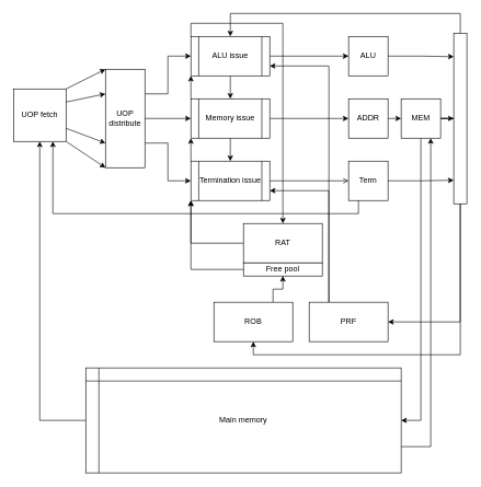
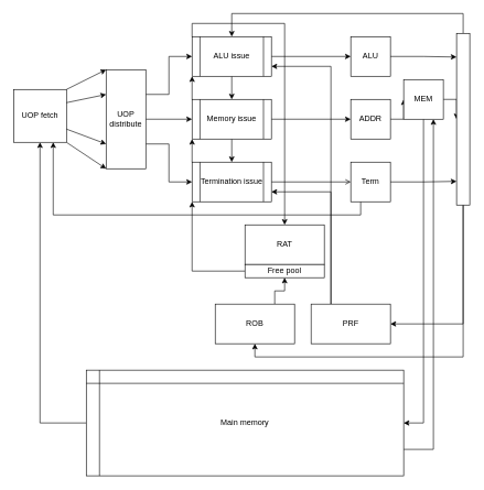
  <mxCell id="0" />
  <mxCell id="1" parent="0" />
  <mxCell id="2" style="edgeStyle=orthogonalEdgeStyle;rounded=0;orthogonalLoop=1;jettySize=auto;html=1;entryX=0.5;entryY=1;entryDx=0;entryDy=0;exitX=0;exitY=0.5;exitDx=0;exitDy=0;" parent="1" source="4" target="5" edge="1"><mxGeometry relative="1" as="geometry"><Array as="points"><mxPoint x="60" y="640" /></Array><mxPoint x="80" y="345" as="targetPoint" /></mxGeometry></mxCell>
  <mxCell id="3" style="edgeStyle=orthogonalEdgeStyle;rounded=0;orthogonalLoop=1;jettySize=auto;html=1;exitX=1;exitY=0.75;exitDx=0;exitDy=0;entryX=0.75;entryY=1;entryDx=0;entryDy=0;" edge="1" parent="1" source="4" target="36"><mxGeometry relative="1" as="geometry" /></mxCell>
  <mxCell id="4" value="Main memory" style="shape=internalStorage;whiteSpace=wrap;html=1;backgroundOutline=1;" parent="1" vertex="1"><mxGeometry x="130" y="560" width="480" height="160" as="geometry" /></mxCell>
  <mxCell id="5" value="UOP fetch" style="whiteSpace=wrap;html=1;aspect=fixed;" vertex="1" parent="1"><mxGeometry x="20" y="135" width="80" height="80" as="geometry" /></mxCell>
  <mxCell id="6" style="edgeStyle=orthogonalEdgeStyle;rounded=0;orthogonalLoop=1;jettySize=auto;html=1;exitX=1;exitY=0.25;exitDx=0;exitDy=0;entryX=0;entryY=0.5;entryDx=0;entryDy=0;" edge="1" parent="1" source="9" target="17"><mxGeometry relative="1" as="geometry" /></mxCell>
  <mxCell id="7" style="edgeStyle=orthogonalEdgeStyle;rounded=0;orthogonalLoop=1;jettySize=auto;html=1;entryX=0;entryY=0.5;entryDx=0;entryDy=0;" edge="1" parent="1" source="9" target="21"><mxGeometry relative="1" as="geometry" /></mxCell>
  <mxCell id="8" style="edgeStyle=orthogonalEdgeStyle;rounded=0;orthogonalLoop=1;jettySize=auto;html=1;exitX=1;exitY=0.75;exitDx=0;exitDy=0;entryX=0;entryY=0.5;entryDx=0;entryDy=0;" edge="1" parent="1" source="9" target="24"><mxGeometry relative="1" as="geometry" /></mxCell>
  <mxCell id="9" value="UOP distribute" style="rounded=0;whiteSpace=wrap;html=1;" vertex="1" parent="1"><mxGeometry x="160" y="105" width="60" height="150" as="geometry" /></mxCell>
  <mxCell id="10" value="" style="endArrow=classic;html=1;rounded=0;exitX=1;exitY=0.25;exitDx=0;exitDy=0;entryX=0;entryY=0.25;entryDx=0;entryDy=0;" edge="1" parent="1" source="5" target="9"><mxGeometry width="50" height="50" relative="1" as="geometry"><mxPoint x="300" y="285" as="sourcePoint" /><mxPoint x="350" y="235" as="targetPoint" /></mxGeometry></mxCell>
  <mxCell id="11" value="" style="endArrow=classic;html=1;rounded=0;exitX=1;exitY=0.75;exitDx=0;exitDy=0;entryX=0;entryY=0.75;entryDx=0;entryDy=0;" edge="1" parent="1" source="5" target="9"><mxGeometry width="50" height="50" relative="1" as="geometry"><mxPoint x="300" y="285" as="sourcePoint" /><mxPoint x="350" y="235" as="targetPoint" /></mxGeometry></mxCell>
  <mxCell id="12" value="" style="endArrow=classic;html=1;rounded=0;exitX=1;exitY=1;exitDx=0;exitDy=0;entryX=0;entryY=1;entryDx=0;entryDy=0;" edge="1" parent="1" source="5" target="9"><mxGeometry width="50" height="50" relative="1" as="geometry"><mxPoint x="300" y="285" as="sourcePoint" /><mxPoint x="350" y="235" as="targetPoint" /></mxGeometry></mxCell>
  <mxCell id="13" value="" style="endArrow=classic;html=1;rounded=0;exitX=1;exitY=0;exitDx=0;exitDy=0;entryX=0;entryY=0;entryDx=0;entryDy=0;" edge="1" parent="1" source="5" target="9"><mxGeometry width="50" height="50" relative="1" as="geometry"><mxPoint x="300" y="285" as="sourcePoint" /><mxPoint x="350" y="235" as="targetPoint" /></mxGeometry></mxCell>
  <mxCell id="14" style="edgeStyle=orthogonalEdgeStyle;rounded=0;orthogonalLoop=1;jettySize=auto;html=1;exitX=0;exitY=0;exitDx=0;exitDy=0;entryX=0.5;entryY=0;entryDx=0;entryDy=0;" edge="1" parent="1" source="17" target="26"><mxGeometry relative="1" as="geometry" /></mxCell>
  <mxCell id="15" style="edgeStyle=orthogonalEdgeStyle;rounded=0;orthogonalLoop=1;jettySize=auto;html=1;entryX=0;entryY=0.5;entryDx=0;entryDy=0;" edge="1" parent="1" source="17" target="29"><mxGeometry relative="1" as="geometry" /></mxCell>
  <mxCell id="16" style="edgeStyle=orthogonalEdgeStyle;rounded=0;orthogonalLoop=1;jettySize=auto;html=1;exitX=0.5;exitY=1;exitDx=0;exitDy=0;entryX=0.5;entryY=0;entryDx=0;entryDy=0;" edge="1" parent="1" source="17" target="21"><mxGeometry relative="1" as="geometry" /></mxCell>
  <mxCell id="17" value="ALU issue" style="shape=process;whiteSpace=wrap;html=1;backgroundOutline=1;" vertex="1" parent="1"><mxGeometry x="290" y="55" width="120" height="60" as="geometry" /></mxCell>
  <mxCell id="18" style="edgeStyle=orthogonalEdgeStyle;rounded=0;orthogonalLoop=1;jettySize=auto;html=1;exitX=0;exitY=0;exitDx=0;exitDy=0;entryX=0;entryY=1;entryDx=0;entryDy=0;" edge="1" parent="1" source="21" target="17"><mxGeometry relative="1" as="geometry" /></mxCell>
  <mxCell id="19" style="edgeStyle=orthogonalEdgeStyle;rounded=0;orthogonalLoop=1;jettySize=auto;html=1;entryX=0;entryY=0.5;entryDx=0;entryDy=0;" edge="1" parent="1" source="21" target="31"><mxGeometry relative="1" as="geometry" /></mxCell>
  <mxCell id="20" style="edgeStyle=orthogonalEdgeStyle;rounded=0;orthogonalLoop=1;jettySize=auto;html=1;exitX=0.5;exitY=1;exitDx=0;exitDy=0;entryX=0.5;entryY=0;entryDx=0;entryDy=0;" edge="1" parent="1" source="21" target="24"><mxGeometry relative="1" as="geometry" /></mxCell>
  <mxCell id="21" value="Memory issue" style="shape=process;whiteSpace=wrap;html=1;backgroundOutline=1;" vertex="1" parent="1"><mxGeometry x="290" y="150" width="120" height="60" as="geometry" /></mxCell>
  <mxCell id="22" style="edgeStyle=orthogonalEdgeStyle;rounded=0;orthogonalLoop=1;jettySize=auto;html=1;exitX=0;exitY=0;exitDx=0;exitDy=0;entryX=0;entryY=1;entryDx=0;entryDy=0;" edge="1" parent="1" source="24" target="21"><mxGeometry relative="1" as="geometry" /></mxCell>
  <mxCell id="23" style="edgeStyle=orthogonalEdgeStyle;rounded=0;orthogonalLoop=1;jettySize=auto;html=1;exitX=1;exitY=0.5;exitDx=0;exitDy=0;entryX=0;entryY=0.5;entryDx=0;entryDy=0;endArrow=open;" edge="1" parent="1" source="24" target="33"><mxGeometry relative="1" as="geometry" /></mxCell>
  <mxCell id="24" value="Termination issue" style="shape=process;whiteSpace=wrap;html=1;backgroundOutline=1;" vertex="1" parent="1"><mxGeometry x="290" y="245" width="120" height="60" as="geometry" /></mxCell>
- <mxCell id="25" style="edgeStyle=orthogonalEdgeStyle;rounded=0;orthogonalLoop=1;jettySize=auto;html=1;exitX=0;exitY=0.5;exitDx=0;exitDy=0;entryX=0;entryY=1;entryDx=0;entryDy=0;" edge="1" parent="1" source="26" target="24"><mxGeometry relative="1" as="geometry"><mxPoint x="290" y="310" as="targetPoint" /><Array as="points"><mxPoint x="290" y="370" /></Array></mxGeometry></mxCell>
  <mxCell id="26" value="RAT" style="rounded=0;whiteSpace=wrap;html=1;" vertex="1" parent="1"><mxGeometry x="370" y="340" width="120" height="60" as="geometry" /></mxCell>
  <mxCell id="27" style="edgeStyle=orthogonalEdgeStyle;rounded=0;orthogonalLoop=1;jettySize=auto;html=1;exitX=0;exitY=0.5;exitDx=0;exitDy=0;entryX=0;entryY=1;entryDx=0;entryDy=0;" edge="1" parent="1" source="28" target="24"><mxGeometry relative="1" as="geometry" /></mxCell>
  <mxCell id="28" value="Free pool" style="rounded=0;whiteSpace=wrap;html=1;" vertex="1" parent="1"><mxGeometry x="370" y="400" width="120" height="20" as="geometry" /></mxCell>
  <mxCell id="29" value="ALU" style="rounded=0;whiteSpace=wrap;html=1;" vertex="1" parent="1"><mxGeometry x="530" y="55" width="60" height="60" as="geometry" /></mxCell>
  <mxCell id="30" style="edgeStyle=orthogonalEdgeStyle;rounded=0;orthogonalLoop=1;jettySize=auto;html=1;exitX=1;exitY=0.5;exitDx=0;exitDy=0;entryX=0;entryY=0.5;entryDx=0;entryDy=0;" edge="1" parent="1" source="31" target="36"><mxGeometry relative="1" as="geometry" /></mxCell>
  <mxCell id="31" value="ADDR" style="rounded=0;whiteSpace=wrap;html=1;" vertex="1" parent="1"><mxGeometry x="530" y="150" width="60" height="60" as="geometry" /></mxCell>
  <mxCell id="32" style="edgeStyle=orthogonalEdgeStyle;rounded=0;orthogonalLoop=1;jettySize=auto;html=1;exitX=0.25;exitY=1;exitDx=0;exitDy=0;entryX=0.75;entryY=1;entryDx=0;entryDy=0;" edge="1" parent="1" source="33" target="5"><mxGeometry relative="1" as="geometry" /></mxCell>
  <mxCell id="33" value="Term" style="rounded=0;whiteSpace=wrap;html=1;" vertex="1" parent="1"><mxGeometry x="530" y="245" width="60" height="60" as="geometry" /></mxCell>
  <mxCell id="34" style="edgeStyle=orthogonalEdgeStyle;rounded=0;orthogonalLoop=1;jettySize=auto;html=1;exitX=0.5;exitY=1;exitDx=0;exitDy=0;entryX=1;entryY=0.5;entryDx=0;entryDy=0;" edge="1" parent="1" source="36" target="4"><mxGeometry relative="1" as="geometry" /></mxCell>
  <mxCell id="35" style="edgeStyle=orthogonalEdgeStyle;rounded=0;orthogonalLoop=1;jettySize=auto;html=1;entryX=0;entryY=0.5;entryDx=0;entryDy=0;" edge="1" parent="1" source="36" target="45"><mxGeometry relative="1" as="geometry" /></mxCell>
- <mxCell id="36" value="MEM" style="rounded=0;whiteSpace=wrap;html=1;" vertex="1" parent="1"><mxGeometry x="610" y="150" width="60" height="60" as="geometry" /></mxCell>
+ <mxCell id="36" value="MEM" style="rounded=0;whiteSpace=wrap;html=1;" vertex="1" parent="1"><mxGeometry x="610" y="120" width="60" height="60" as="geometry" /></mxCell>
  <mxCell id="37" style="edgeStyle=orthogonalEdgeStyle;rounded=0;orthogonalLoop=1;jettySize=auto;html=1;exitX=0.75;exitY=0;exitDx=0;exitDy=0;entryX=0.5;entryY=1;entryDx=0;entryDy=0;" edge="1" parent="1" source="38" target="28"><mxGeometry relative="1" as="geometry" /></mxCell>
  <mxCell id="38" value="ROB" style="rounded=0;whiteSpace=wrap;html=1;" vertex="1" parent="1"><mxGeometry x="325" y="460" width="120" height="60" as="geometry" /></mxCell>
  <mxCell id="39" style="edgeStyle=orthogonalEdgeStyle;rounded=0;orthogonalLoop=1;jettySize=auto;html=1;entryX=1;entryY=0.75;entryDx=0;entryDy=0;exitX=0.25;exitY=0;exitDx=0;exitDy=0;" edge="1" parent="1" source="41" target="24"><mxGeometry relative="1" as="geometry"><Array as="points"><mxPoint x="500" y="290" /></Array></mxGeometry></mxCell>
  <mxCell id="40" style="edgeStyle=orthogonalEdgeStyle;rounded=0;orthogonalLoop=1;jettySize=auto;html=1;exitX=0.25;exitY=0;exitDx=0;exitDy=0;entryX=1;entryY=0.75;entryDx=0;entryDy=0;" edge="1" parent="1" source="41" target="17"><mxGeometry relative="1" as="geometry" /></mxCell>
  <mxCell id="41" value="PRF" style="rounded=0;whiteSpace=wrap;html=1;" vertex="1" parent="1"><mxGeometry x="470" y="460" width="120" height="60" as="geometry" /></mxCell>
  <mxCell id="42" style="edgeStyle=orthogonalEdgeStyle;rounded=0;orthogonalLoop=1;jettySize=auto;html=1;entryX=1;entryY=0.5;entryDx=0;entryDy=0;" edge="1" parent="1" source="45" target="41"><mxGeometry relative="1" as="geometry"><Array as="points"><mxPoint x="700" y="490" /></Array></mxGeometry></mxCell>
  <mxCell id="43" style="edgeStyle=orthogonalEdgeStyle;rounded=0;orthogonalLoop=1;jettySize=auto;html=1;entryX=0.5;entryY=1;entryDx=0;entryDy=0;" edge="1" parent="1" source="45" target="38"><mxGeometry relative="1" as="geometry"><Array as="points"><mxPoint x="700" y="540" /><mxPoint x="385" y="540" /></Array></mxGeometry></mxCell>
  <mxCell id="44" style="edgeStyle=orthogonalEdgeStyle;rounded=0;orthogonalLoop=1;jettySize=auto;html=1;entryX=0.5;entryY=0;entryDx=0;entryDy=0;" edge="1" parent="1" source="45" target="17"><mxGeometry relative="1" as="geometry"><Array as="points"><mxPoint x="700" y="20" /><mxPoint x="350" y="20" /></Array></mxGeometry></mxCell>
  <mxCell id="45" value="" style="rounded=0;whiteSpace=wrap;html=1;" vertex="1" parent="1"><mxGeometry x="690" y="50" width="20" height="260" as="geometry" /></mxCell>
  <mxCell id="46" style="edgeStyle=orthogonalEdgeStyle;rounded=0;orthogonalLoop=1;jettySize=auto;html=1;entryX=0;entryY=0.862;entryDx=0;entryDy=0;entryPerimeter=0;" edge="1" parent="1" source="33" target="45"><mxGeometry relative="1" as="geometry" /></mxCell>
  <mxCell id="47" style="edgeStyle=orthogonalEdgeStyle;rounded=0;orthogonalLoop=1;jettySize=auto;html=1;entryX=0;entryY=0.138;entryDx=0;entryDy=0;entryPerimeter=0;" edge="1" parent="1" source="29" target="45"><mxGeometry relative="1" as="geometry" /></mxCell>
